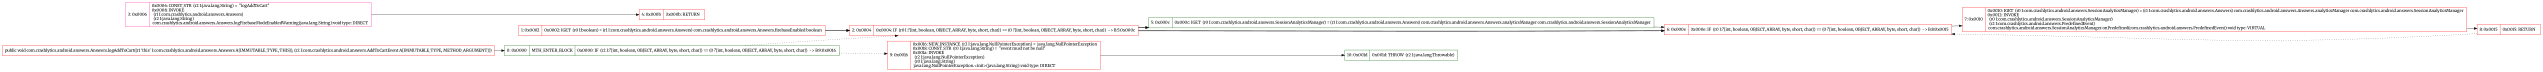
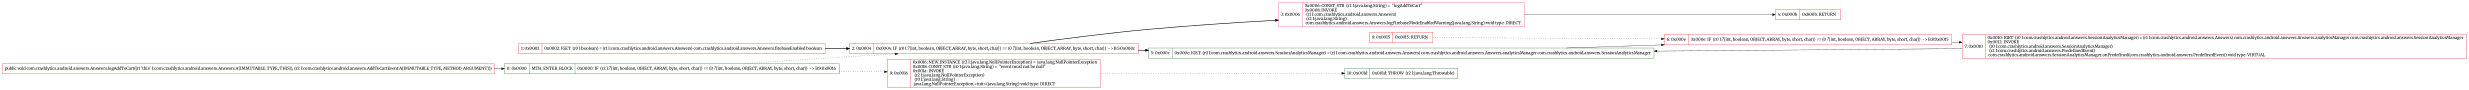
  digraph {
    fontname=Merriweather
    rankdir=LR
    node [color=red fontname=Merriweather shape=record]
    edge [fontname=Merriweather style=solid]
    n1 [color=darkgreen label="{0\:\ 0x0000|MTH_ENTER_BLOCK\l|0x0000: IF  (r2 I:?[int, boolean, OBJECT, ARRAY, byte, short, char]) == (0 ?[int, boolean, OBJECT, ARRAY, byte, short, char])  \-\> B:9:0x0016 \l}"]
    n2 [label="{9\:\ 0x0016|0x0016: NEW_INSTANCE  (r2 I:java.lang.NullPointerException) =  java.lang.NullPointerException \l0x0018: CONST_STR  (r0 I:java.lang.String) =  \"event must not be null\" \l0x001a: INVOKE  \l  (r2 I:java.lang.NullPointerException)\l  (r0 I:java.lang.String)\l java.lang.NullPointerException.\<init\>(java.lang.String):void type: DIRECT \l}"]
    n3 [label="{2\:\ 0x0004|0x0004: IF  (r0 I:?[int, boolean, OBJECT, ARRAY, byte, short, char]) == (0 ?[int, boolean, OBJECT, ARRAY, byte, short, char])  \-\> B:5:0x000c \l}"]
    n4 [label="{1\:\ 0x0002|0x0002: IGET  (r0 I:boolean) = (r1 I:com.crashlytics.android.answers.Answers) com.crashlytics.android.answers.Answers.firebaseEnabled boolean \l}"]
    n5 [color=darkgreen label="{10\:\ 0x001d|0x001d: THROW  (r2 I:java.lang.Throwable) \l}"]
    n6 [color=deeppink label="{3\:\ 0x0006|0x0006: CONST_STR  (r2 I:java.lang.String) =  \"logAddToCart\" \l0x0008: INVOKE  \l  (r1 I:com.crashlytics.android.answers.Answers)\l  (r2 I:java.lang.String)\l com.crashlytics.android.answers.Answers.logFirebaseModeEnabledWarning(java.lang.String):void type: DIRECT \l}"]
    n7 [color=darkgreen label="{5\:\ 0x000c|0x000c: IGET  (r0 I:com.crashlytics.android.answers.SessionAnalyticsManager) = (r1 I:com.crashlytics.android.answers.Answers) com.crashlytics.android.answers.Answers.analyticsManager com.crashlytics.android.answers.SessionAnalyticsManager \l}"]
-   n8 [label="{4\:\ 0x000b|0x000b: RETURN   \l}"]
+   n8 [label="{4\:\ 0x000b|0x800b: RETURN   \l}"]
    n9 [label="{6\:\ 0x000e|0x000e: IF  (r0 I:?[int, boolean, OBJECT, ARRAY, byte, short, char]) == (0 ?[int, boolean, OBJECT, ARRAY, byte, short, char])  \-\> B:8:0x0015 \l}"]
    n10 [label="{7\:\ 0x0010|0x0010: IGET  (r0 I:com.crashlytics.android.answers.SessionAnalyticsManager) = (r1 I:com.crashlytics.android.answers.Answers) com.crashlytics.android.answers.Answers.analyticsManager com.crashlytics.android.answers.SessionAnalyticsManager \l0x0012: INVOKE  \l  (r0 I:com.crashlytics.android.answers.SessionAnalyticsManager)\l  (r2 I:com.crashlytics.android.answers.PredefinedEvent)\l com.crashlytics.android.answers.SessionAnalyticsManager.onPredefined(com.crashlytics.android.answers.PredefinedEvent):void type: VIRTUAL \l}"]
    n11 [label="{8\:\ 0x0015|0x0015: RETURN   \l}"]
    n12 [label="{public void com.crashlytics.android.answers.Answers.logAddToCart((r1 'this' I:com.crashlytics.android.answers.Answers A[IMMUTABLE_TYPE, THIS]), (r2 I:com.crashlytics.android.answers.AddToCartEvent A[IMMUTABLE_TYPE, METHOD_ARGUMENT])) }"]
    n1 -> n2 [style=dotted]
    n1 -> n3 [style=dotted]
-   n2 -> n5
-   n3 -> n9 [style=bold]
+   n2 -> n5 [style=dotted]
+   n3 -> n6 [style=bold]
    n3 -> n7 [style=bold]
    n4 -> n3 [style=bold]
    n6 -> n8
    n7 -> n9
    n9 -> n10
-   n10 -> n11
+   n10 -> n7
    n11 -> n9 [style=dotted]
    n12 -> n1
  }
